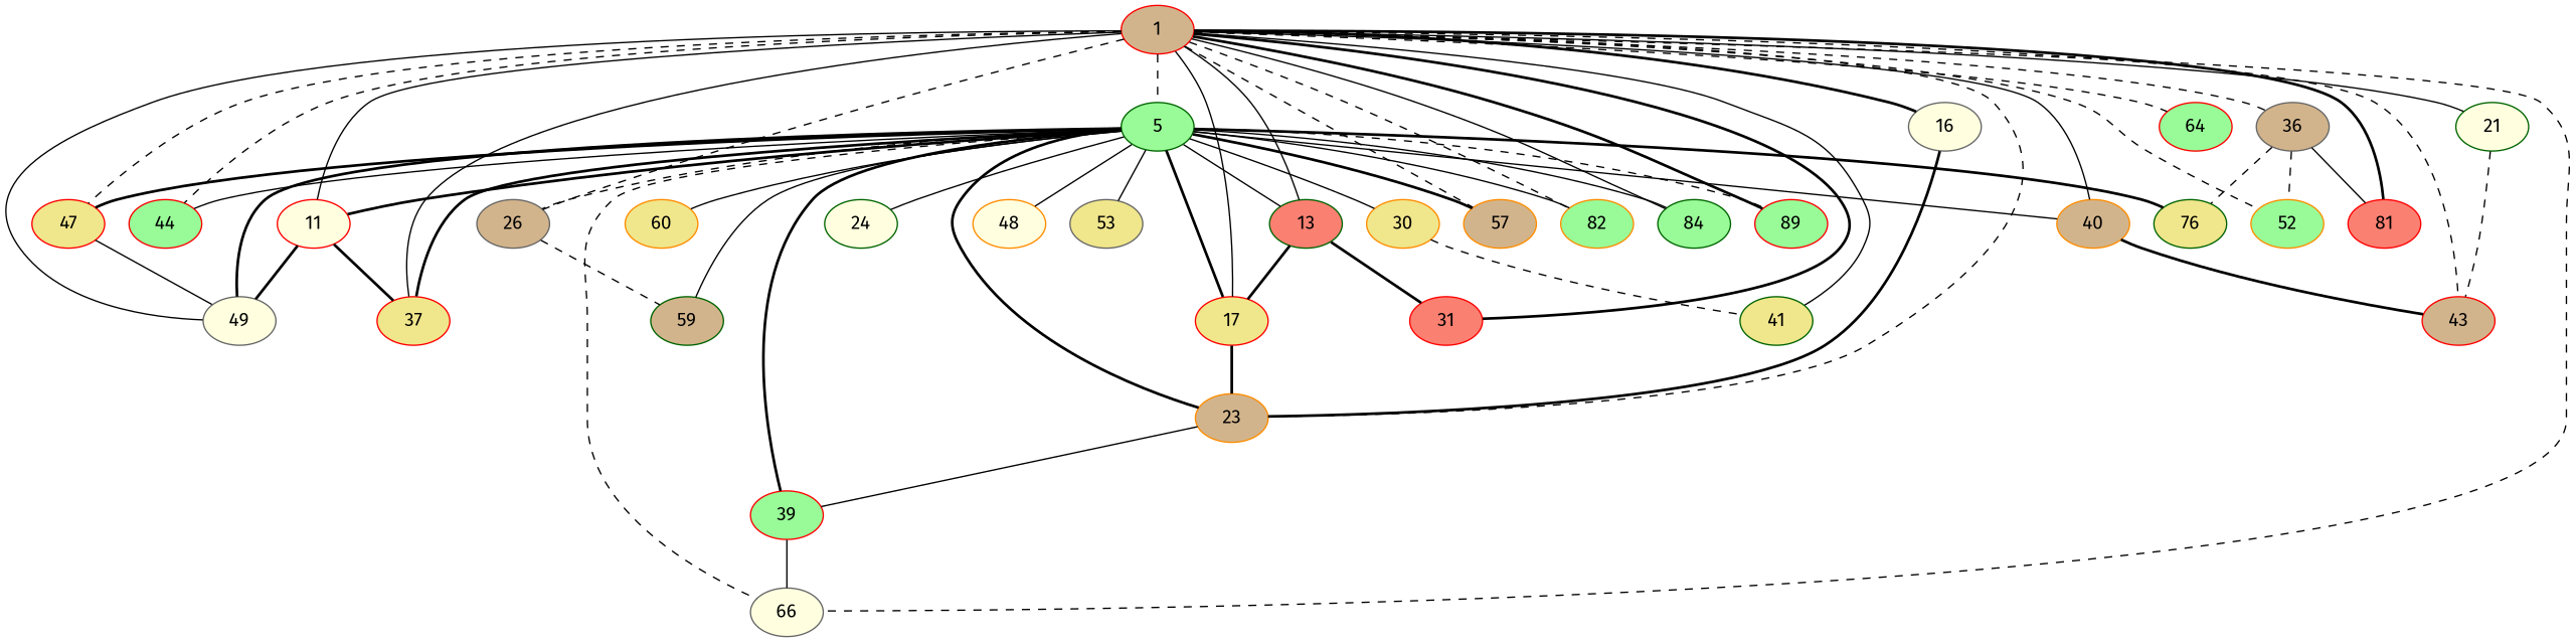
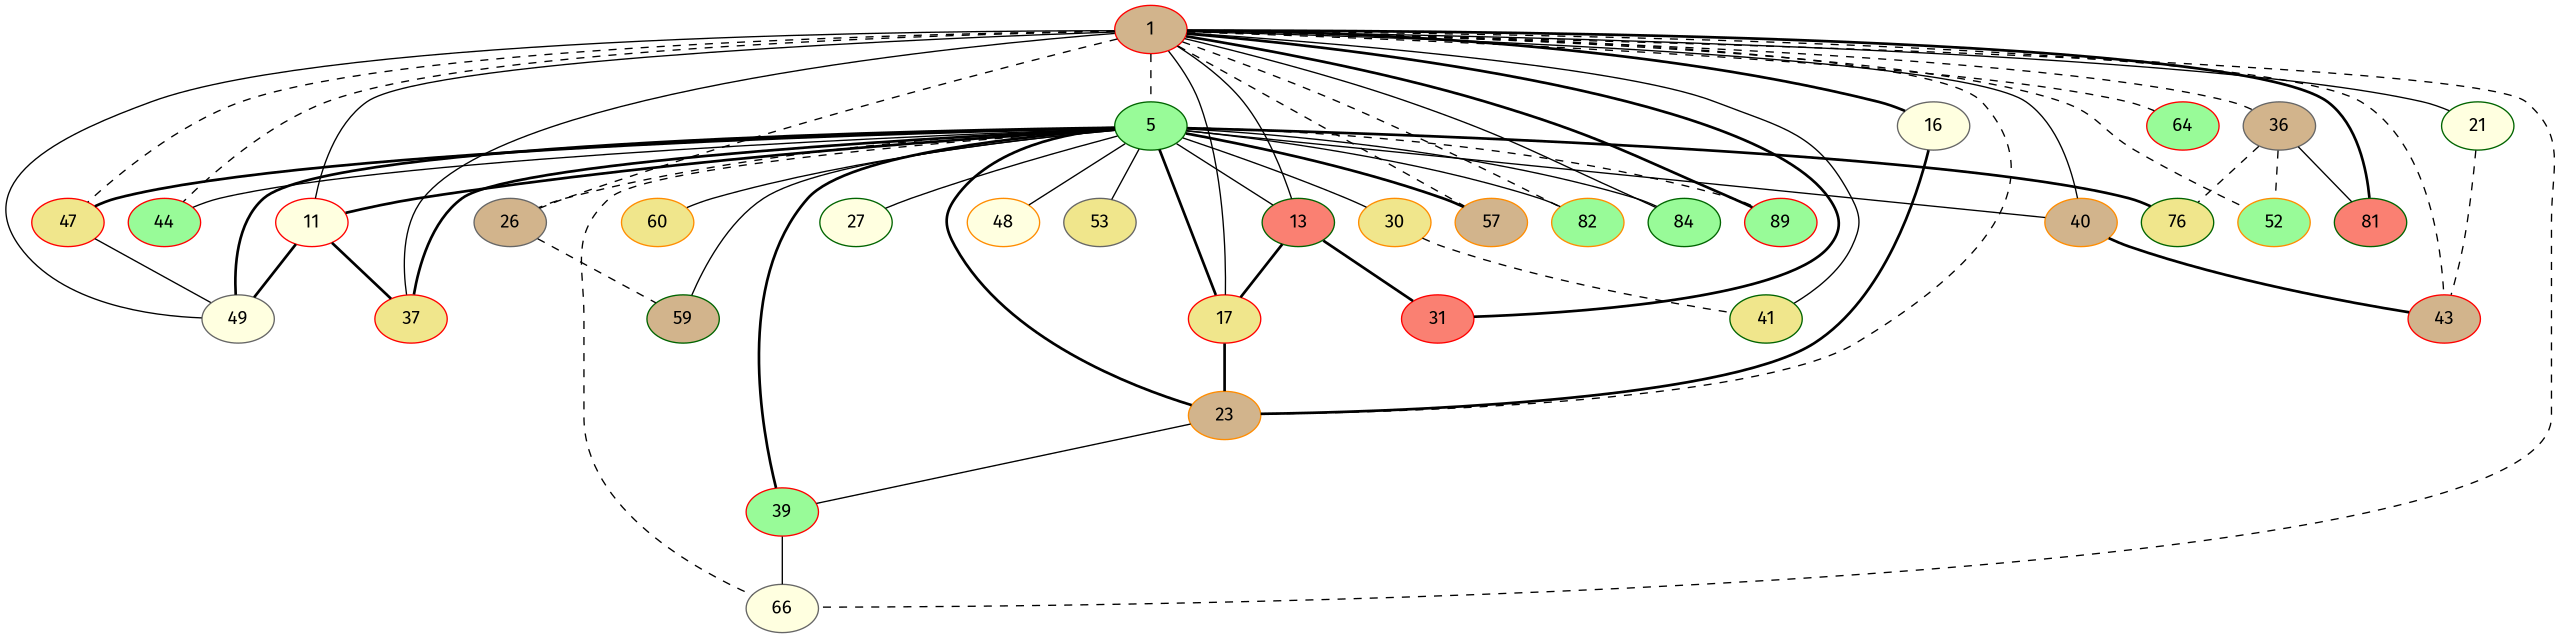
  graph {
    fontname="Fira Sans"
    node [color=red fillcolor=tan fontname="Fira Sans" style=filled]
    edge [fontname="Fira Sans" style=solid]
    1 [super="+2+58+4"]
    5 [color=darkgreen fillcolor=palegreen super="+8+9+10+19+79+21"]
    11 [fillcolor=lightyellow super="+91"]
    13 [color=darkgreen fillcolor=salmon super="+98"]
    16 [color=gray40 fillcolor=lightyellow]
    17 [fillcolor=khaki super="+18+104"]
    23 [color=darkorange super="+93+33"]
    26 [color=gray40]
    n9 [color=darkgreen fillcolor=lightyellow label=21 super="+78+74+46"]
    31 [fillcolor=salmon]
    36 [color=gray40]
    37 [fillcolor=khaki super="+45"]
    40 [color=darkorange]
    41 [color=darkgreen fillcolor=khaki]
    43
    44 [fillcolor=palegreen]
    47 [fillcolor=khaki]
    49 [color=gray40 fillcolor=lightyellow super="+55"]
    52 [color=darkorange fillcolor=palegreen]
    57 [color=darkorange super="+108"]
    64 [fillcolor=palegreen]
    66 [color=gray40 fillcolor=lightyellow super="+67"]
-   81 [fillcolor=salmon]
+   81 [color=darkgreen fillcolor=salmon]
    82 [color=darkorange fillcolor=palegreen]
    84 [color=darkgreen fillcolor=palegreen]
    89 [fillcolor=palegreen]
-   24 [color=darkgreen fillcolor=lightyellow]
+   24 [color=darkgreen fillcolor=lightyellow label=27]
    30 [color=darkorange fillcolor=khaki]
    39 [fillcolor=palegreen]
    48 [color=darkorange fillcolor=lightyellow]
    53 [color=gray40 fillcolor=khaki super="+61"]
    59 [color=darkgreen]
    60 [color=darkorange fillcolor=khaki]
    76 [color=darkgreen fillcolor=khaki]
    1 -- 5 [style=dashed weight=44]
    1 -- 11 [weight=2]
    1 -- 13 [weight=2]
    1 -- 16 [style=bold weight=2]
    1 -- 17 [weight=3]
    1 -- 23 [style=dashed weight=3]
    1 -- 26 [style=dashed weight=2]
    1 -- n9 [weight=4]
    1 -- 31 [style=bold]
    1 -- 36 [style=dashed weight=2]
    1 -- 37
    1 -- 40 [weight=2]
    1 -- 41
    1 -- 43 [style=dashed weight=2]
    1 -- 44 [style=dashed]
    1 -- 47 [style=dashed weight=2]
    1 -- 49
    1 -- 52 [style=dashed]
    1 -- 57 [style=dashed weight=2]
    1 -- 64 [style=dashed weight=2]
    1 -- 66 [style=dashed weight=2]
    1 -- 81 [style=bold]
    1 -- 82 [style=dashed]
    1 -- 84
    1 -- 89 [style=bold]
    5 -- 11 [style=bold]
    5 -- 13 [weight=2]
    5 -- 17 [style=bold weight=3]
    5 -- 23 [style=bold weight=2]
    5 -- 26 [style=dashed]
    5 -- 37 [style=bold weight=2]
    5 -- 40
    5 -- 44
    5 -- 47 [style=bold]
    5 -- 49 [style=bold weight=2]
    5 -- 57 [style=bold]
    5 -- 66 [style=dashed weight=2]
    5 -- 82
    5 -- 84
    5 -- 89 [style=dashed]
    5 -- 24 [weight=2]
    5 -- 30 [weight=2]
    5 -- 39 [style=bold weight=3]
    5 -- 48 [weight=2]
    5 -- 53 [weight=3]
    5 -- 59
    5 -- 60 [weight=3]
    5 -- 76 [style=bold]
    11 -- 37 [style=bold]
    11 -- 49 [style=bold]
    13 -- 17 [style=bold]
    13 -- 31 [style=bold]
    16 -- 23 [style=bold]
    17 -- 23 [style=bold weight=2]
    23 -- 39
    26 -- 59 [style=dashed]
    n9 -- 43 [style=dashed]
    36 -- 52 [style=dashed]
    36 -- 81
    36 -- 76 [style=dashed]
    40 -- 43 [style=bold]
    47 -- 49
    30 -- 41 [style=dashed]
    39 -- 66
  }
